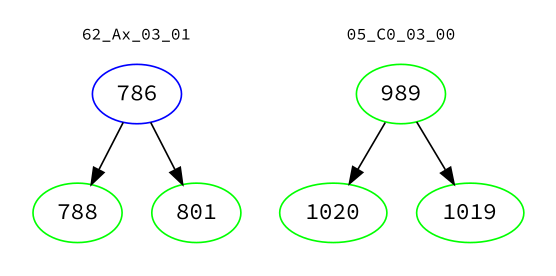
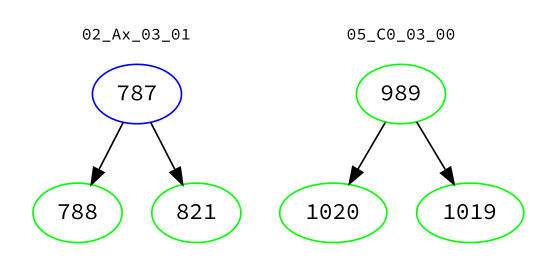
  digraph {
    fontname="Source Code Pro"
    node [color=green fontname="Source Code Pro"]
    edge [color=black fontname="Source Code Pro"]
-   n1 [color=blue label=786]
+   n1 [color=blue label=787]
    n2 [label=788]
-   n3 [label=801]
+   n3 [label=821]
    n4 [label=989]
    n5 [label=1020]
    n6 [label=1019]
    subgraph cluster_1 {
      color=white
      fontsize=10
-     label="62_Ax_03_01"
+     label="02_Ax_03_01"
      n1
      n2
      n3
    }
    subgraph cluster_2 {
      color=white
      fontsize=10
      label="05_C0_03_00"
      n4
      n5
      n6
    }
    n1 -> n2
    n1 -> n3
    n4 -> n5
    n4 -> n6
  }
